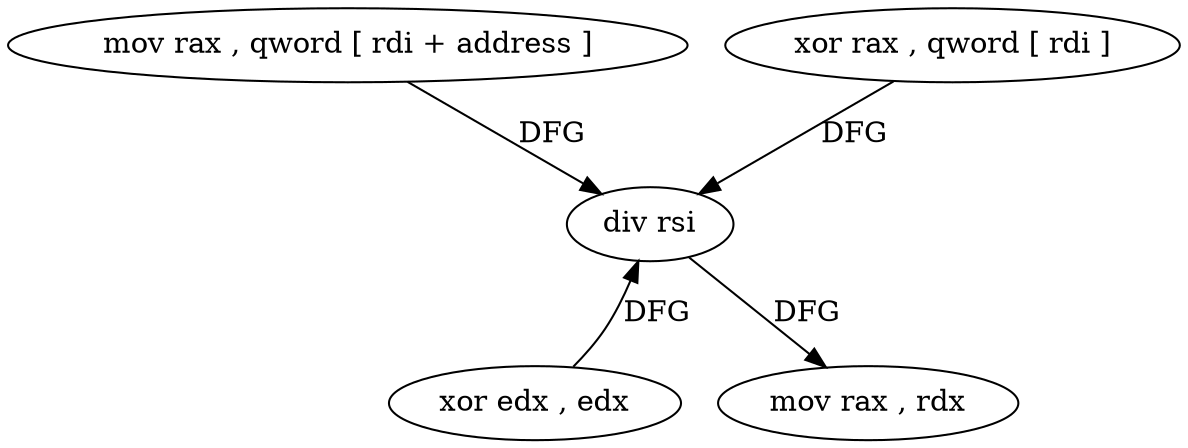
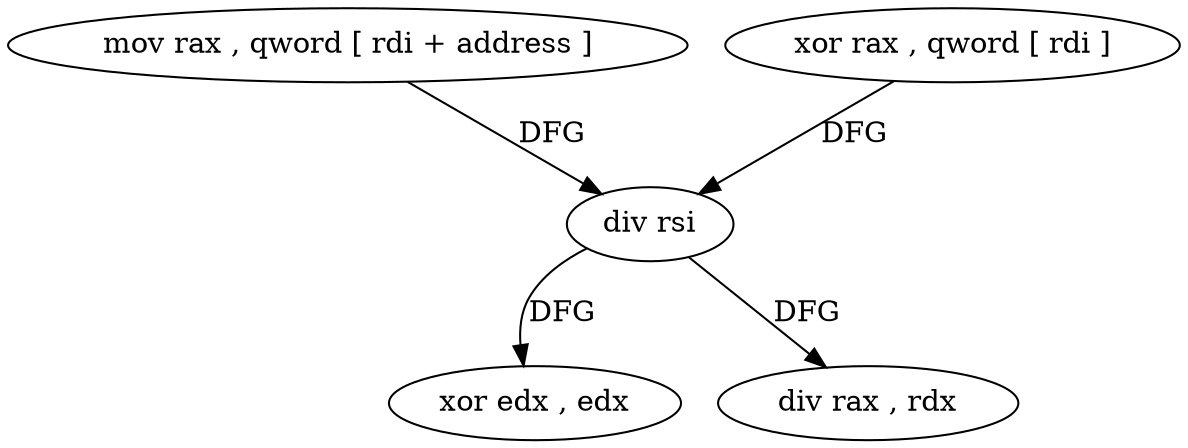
  digraph {
    n1 [label="mov rax , qword [ rdi + address ]"]
    n2 [label="div rsi"]
    n3 [label="xor rax , qword [ rdi ]"]
    n4 [label="xor edx , edx"]
-   n5 [label="mov rax , rdx"]
+   n5 [label="div rax , rdx"]
    n1 -> n2 [label=DFG]
    n2 -> n5 [label=DFG]
    n3 -> n2 [label=DFG]
-   n4 -> n2 [label=DFG]
+   n2 -> n4 [label=DFG]
  }
